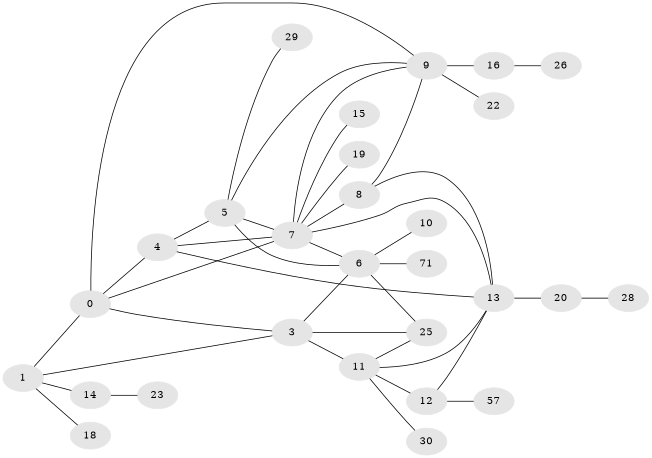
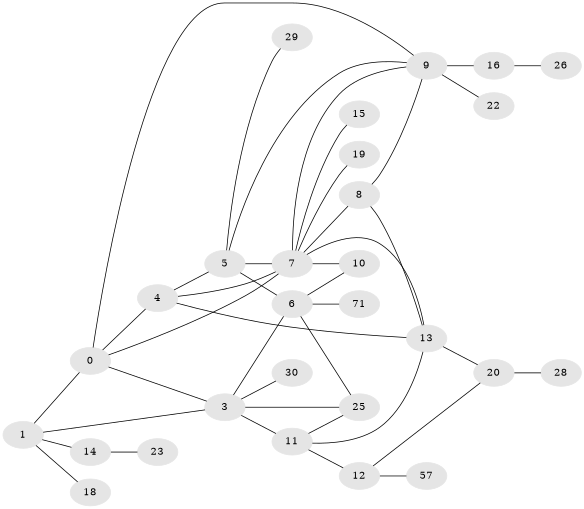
  graph {
    rankdir=LR
    node [color=gray90 style=filled]
    edge [weight=1.0]
    n1 [label=0]
    1
    3
    14
    18
    4
    7
    9
    11
    25
    30
    6
    23
    5
    13
    10
    8
    15
    19
    16
    22
    12
    29
    n24 [label=71]
    20
    26
    n27 [label=57]
    28
    n1 -- 3
    n1 -- 4
    n1 -- 7
    n1 -- 9
    1 -- n1
    1 -- 3
    1 -- 14
    1 -- 18
    3 -- 11
    3 -- 25 [weight=4.0]
-   11 -- 30
+   3 -- 30
    3 -- 6
    14 -- 23
    4 -- 7
    4 -- 5 [weight=2.0]
    4 -- 13
    7 -- 9
    7 -- 13
-   7 -- 6 [weight=7.0]
+   7 -- 10 [weight=7.0]
    7 -- 8
    7 -- 15
    7 -- 19
    9 -- 16 [weight=2.0]
    9 -- 22
    11 -- 25
    11 -- 13
    11 -- 12
    6 -- 25
    6 -- 10
    6 -- n24 [weight=4.0]
    5 -- 7
    5 -- 9
    5 -- 6
    5 -- 29
    13 -- 20
    8 -- 9
    8 -- 13
    16 -- 26
-   12 -- 13
+   12 -- 20
    12 -- n27 [weight=6.0]
    20 -- 28
  }
